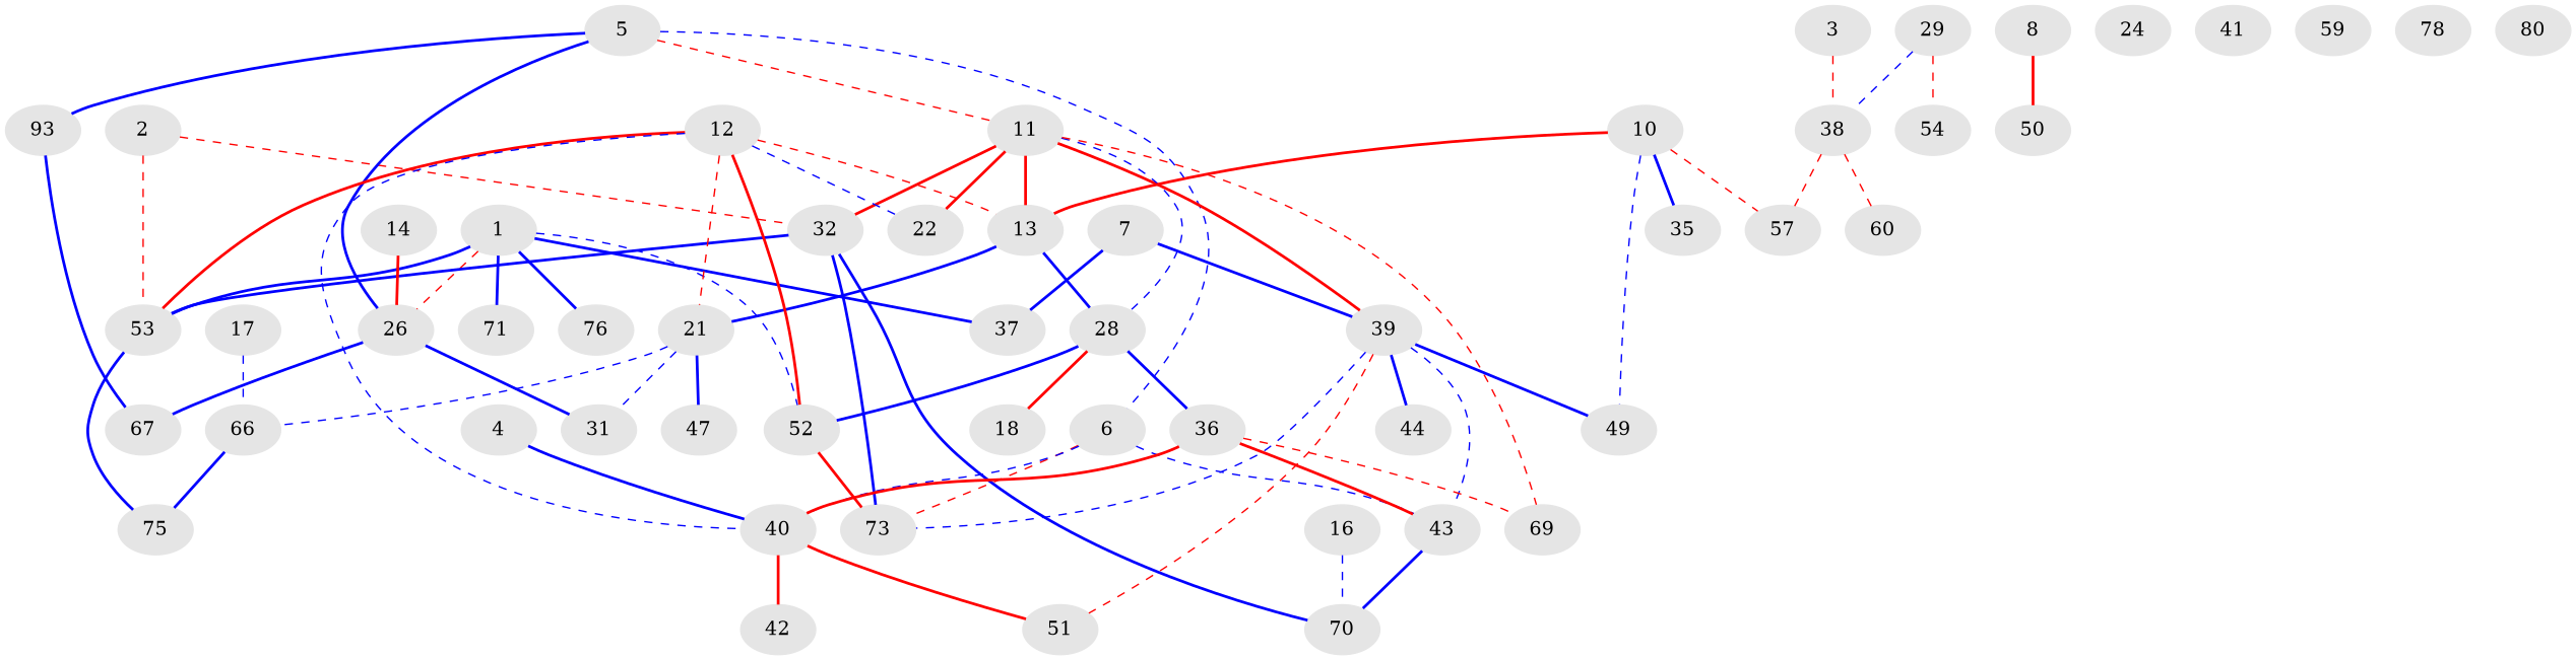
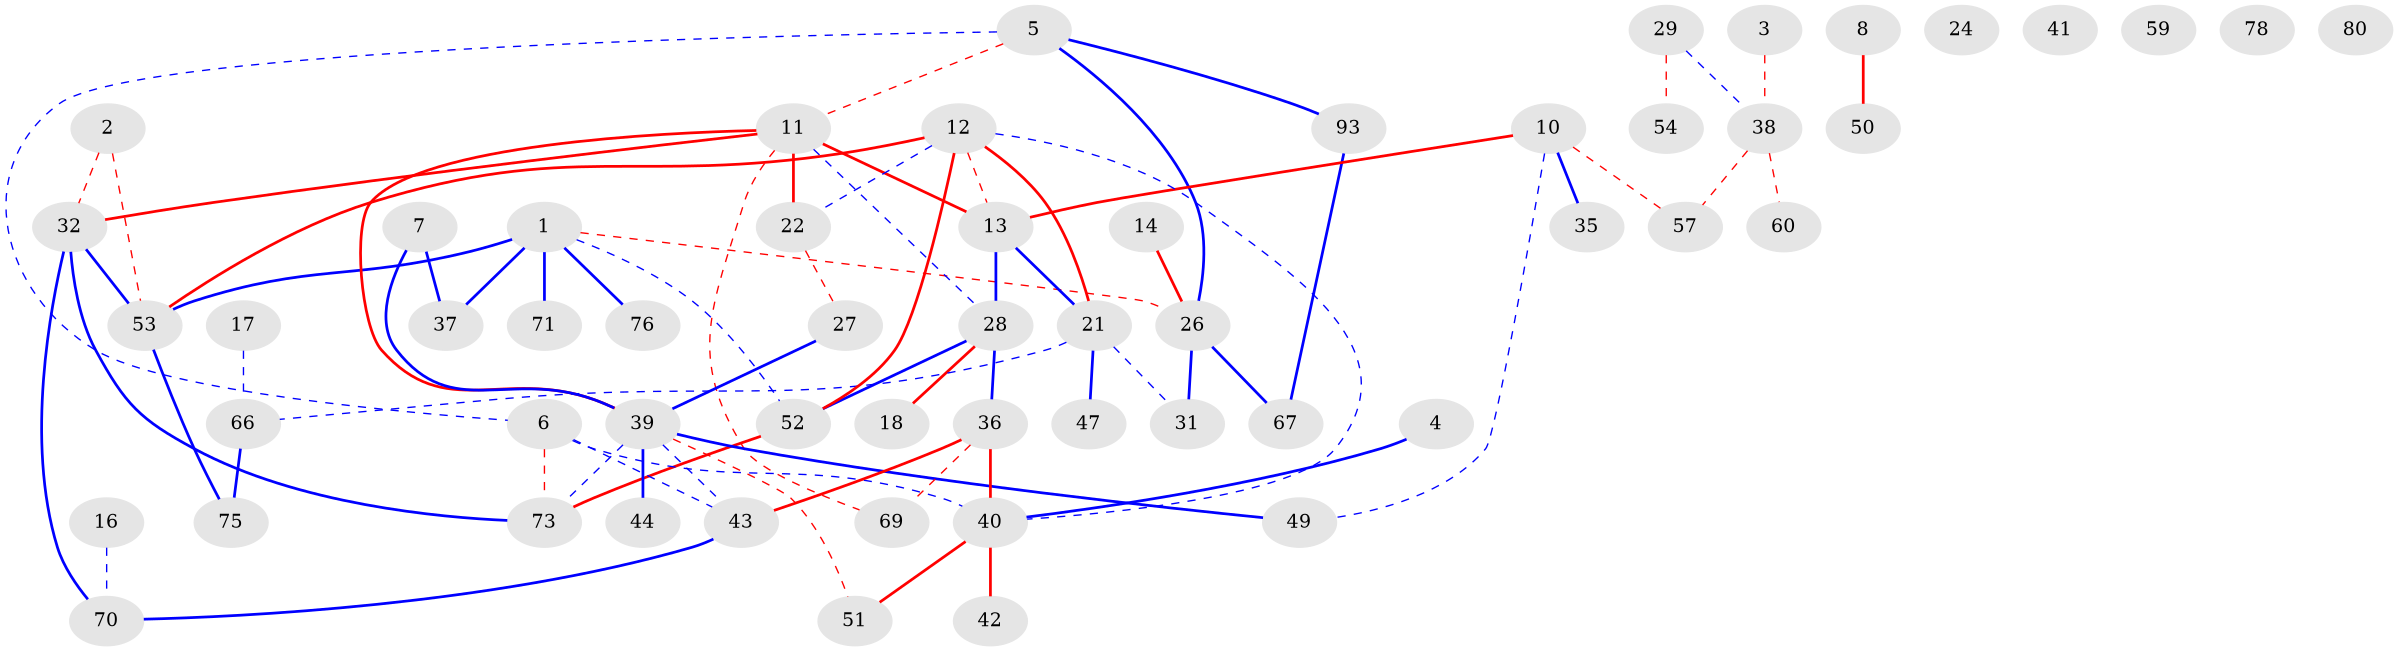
  graph {
    node [color=gray90 style=filled]
    edge [color=blue style=bold]
    1 [super="+9"]
    26 [super="+68"]
    37
    52 [super="+58"]
    53 [super="+65"]
    71
    76
    31 [super="+55"]
    67
    73 [super="+77"]
    75
    2 [super="+18"]
    32 [super="+33"]
    70
    3 [super="+15"]
    38
    57
    60
    40 [super="+62"]
    51
    42
    4
    5 [super="+64"]
    6 [super="+61"]
    11 [super="+25"]
    n26 [label=93]
    43
    39 [super="+63"]
    13 [super="+19"]
    22 [super="+30"]
    28 [super="+74"]
    69
    7
    49
    44
    8 [super="+45"]
    50
    10 [super="+46"]
    35 [super="+56"]
    21 [super="+72"]
+   27
    36 [super="+79"]
    n43 [label=18]
    12 [super="+20"]
    66
    47
    14
    16 [super="+34"]
    17
    24
    29
    54
    41
    59
    78
    80
    1 -- 26 [color=red style=dashed]
    1 -- 37
    1 -- 52 [style=dashed]
    1 -- 53
    1 -- 71 [weight=2]
    1 -- 76
    26 -- 31
    26 -- 67
    52 -- 73 [color=red]
    53 -- 75
    2 -- 53 [color=red style=dashed]
    2 -- 32 [color=red style=dashed]
    32 -- 53
    32 -- 73
    32 -- 70
    3 -- 38 [color=red style=dashed]
    38 -- 57 [color=red style=dashed]
    38 -- 60 [color=red style=dashed]
    40 -- 51 [color=red]
    40 -- 42 [color=red]
    4 -- 40
    5 -- 26
    5 -- 6 [style=dashed]
    5 -- 11 [color=red style=dashed]
    5 -- n26
    6 -- 73 [color=red style=dashed]
    6 -- 40 [style=dashed weight=2]
    6 -- 43 [style=dashed]
    11 -- 32 [color=red]
    11 -- 39 [color=red]
    11 -- 13 [color=red]
    11 -- 22 [color=red]
    11 -- 28 [style=dashed]
    11 -- 69 [color=red style=dashed]
    n26 -- 67
    43 -- 70
    39 -- 73 [style=dashed]
    39 -- 51 [color=red style=dashed]
    39 -- 43 [style=dashed]
    39 -- 49
    39 -- 44
    13 -- 28
    13 -- 21
+   22 -- 27 [color=red style=dashed]
    28 -- 52
    28 -- 36
    28 -- n43 [color=red]
    7 -- 37
    7 -- 39
    8 -- 50 [color=red]
    10 -- 57 [color=red style=dashed]
    10 -- 13 [color=red]
    10 -- 49 [style=dashed]
    10 -- 35
    21 -- 31 [style=dashed]
    21 -- 66 [style=dashed]
    21 -- 47
+   27 -- 39
    36 -- 40 [color=red]
    36 -- 43 [color=red]
    36 -- 69 [color=red style=dashed]
    12 -- 52 [color=red]
    12 -- 53 [color=red]
    12 -- 40 [style=dashed]
    12 -- 13 [color=red style=dashed]
    12 -- 22 [style=dashed]
-   12 -- 21 [color=red style=dashed]
+   12 -- 21 [color=red]
    66 -- 75
    14 -- 26 [color=red]
    16 -- 70 [style=dashed]
    17 -- 66 [style=dashed]
    29 -- 38 [style=dashed]
    29 -- 54 [color=red style=dashed]
  }
